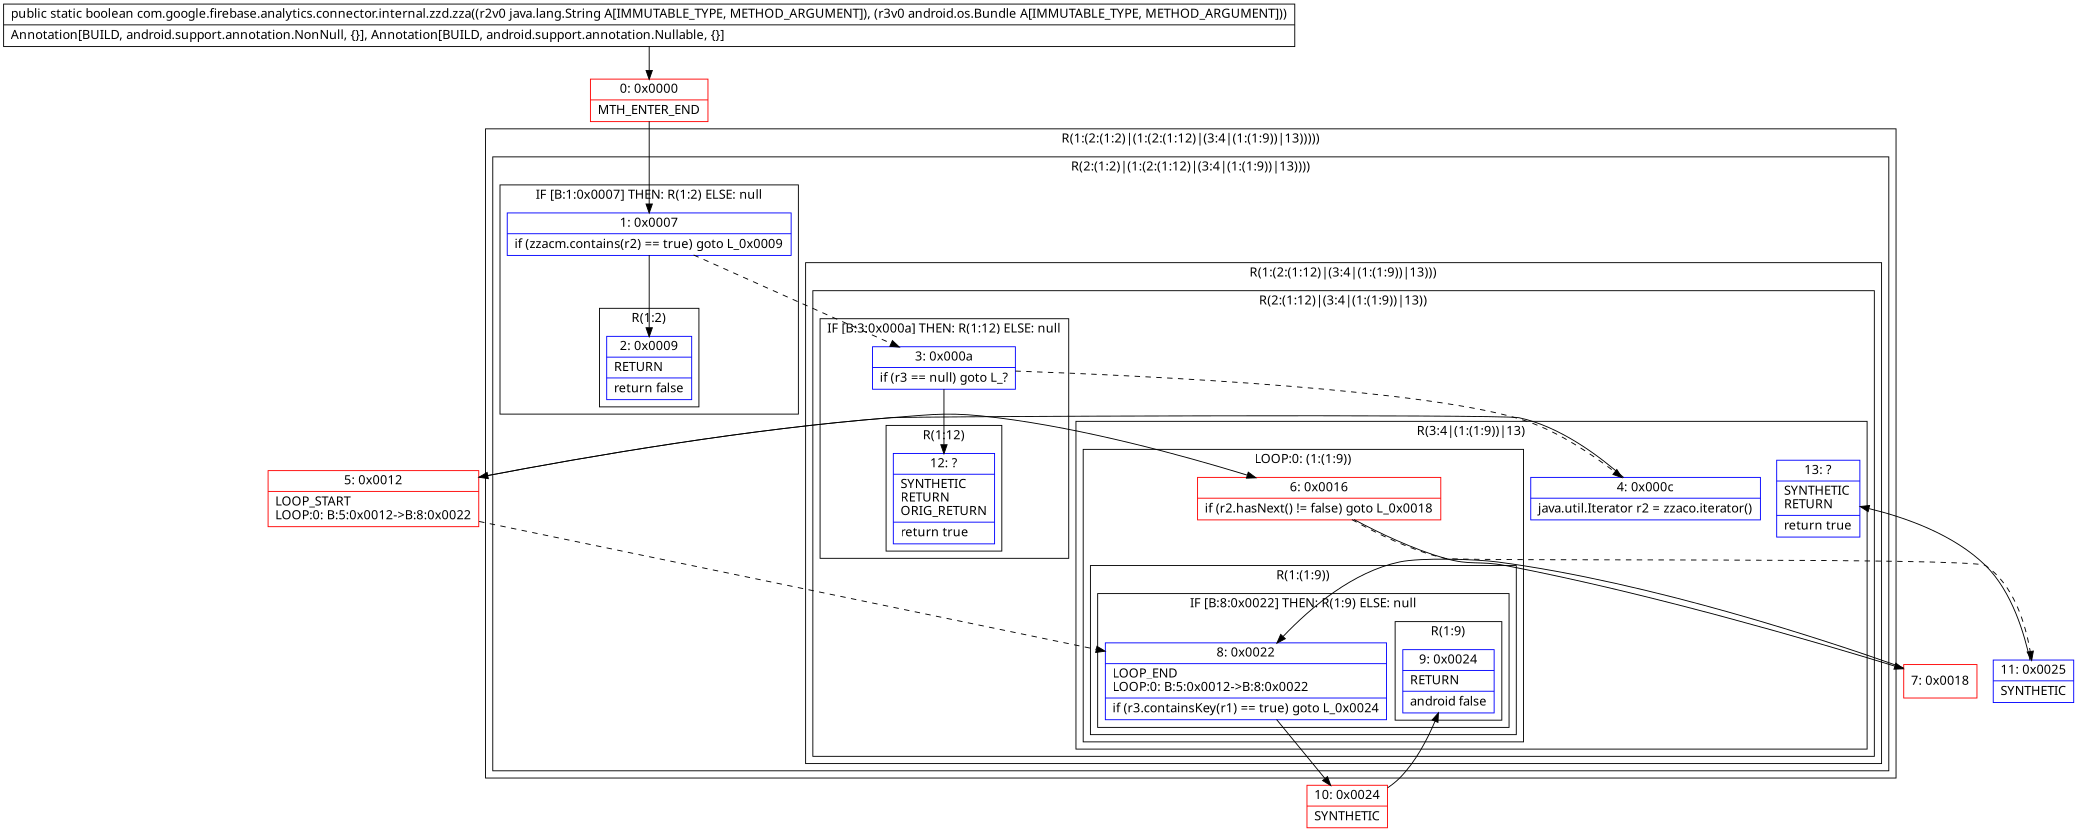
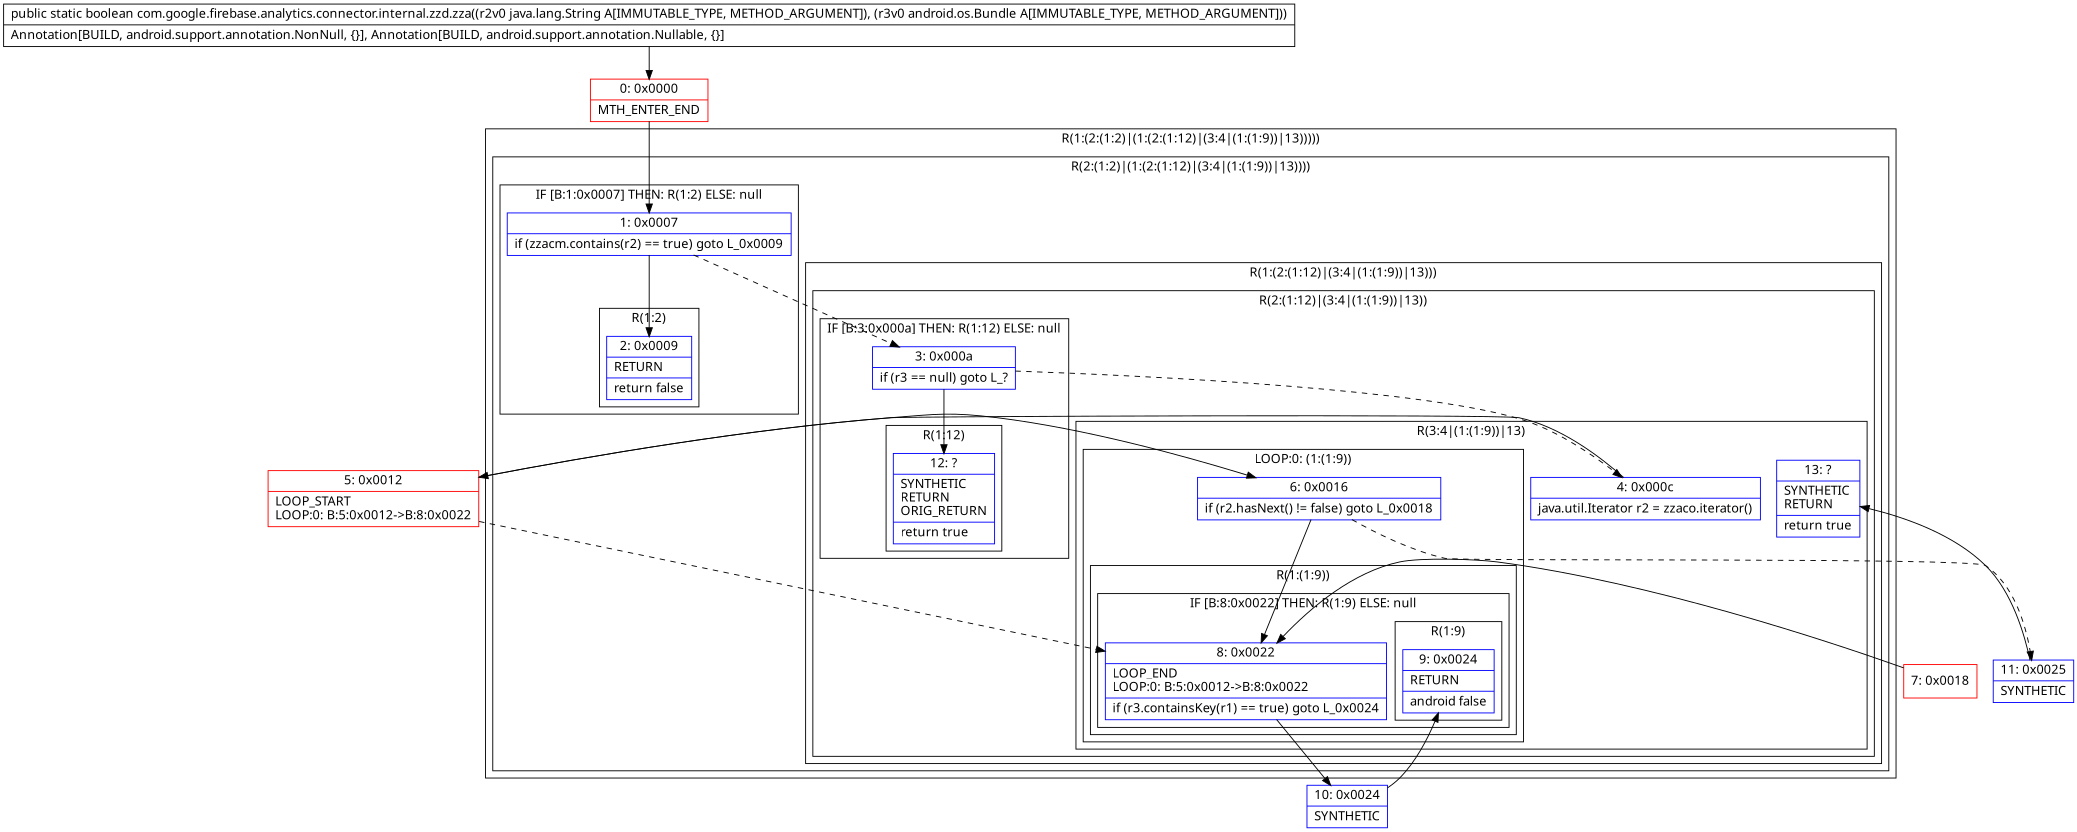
  digraph {
    fontname="Noto Sans"
    node [color=blue fontname="Noto Sans" shape=record]
    edge [fontname="Noto Sans"]
    n1 [label="{2\:\ 0x0009|RETURN\l|return false\l}"]
    n2 [label="{1\:\ 0x0007|if (zzacm.contains(r2) == true) goto L_0x0009\l}"]
    n3 [label="{12\:\ ?|SYNTHETIC\lRETURN\lORIG_RETURN\l|return true\l}"]
    n4 [label="{3\:\ 0x000a|if (r3 == null) goto L_?\l}"]
    n5 [label="{9\:\ 0x0024|RETURN\l|android false\l}"]
    n6 [label="{8\:\ 0x0022|LOOP_END\lLOOP:0: B:5:0x0012\-\>B:8:0x0022\l|if (r3.containsKey(r1) == true) goto L_0x0024\l}"]
-   n7 [color=red label="{6\:\ 0x0016|if (r2.hasNext() != false) goto L_0x0018\l}"]
+   n7 [label="{6\:\ 0x0016|if (r2.hasNext() != false) goto L_0x0018\l}"]
    n8 [label="{4\:\ 0x000c|java.util.Iterator r2 = zzaco.iterator()\l}"]
    n9 [label="{13\:\ ?|SYNTHETIC\lRETURN\l|return true\l}"]
-   n10 [color=red label="{10\:\ 0x0024|SYNTHETIC\l}"]
+   n10 [label="{10\:\ 0x0024|SYNTHETIC\l}"]
    n11 [color=red label="{7\:\ 0x0018}"]
    n12 [label="{11\:\ 0x0025|SYNTHETIC\l}"]
    n13 [color=red label="{5\:\ 0x0012|LOOP_START\lLOOP:0: B:5:0x0012\-\>B:8:0x0022\l}"]
    n14 [color=red label="{0\:\ 0x0000|MTH_ENTER_END\l}"]
    n15 [label="{public static boolean com.google.firebase.analytics.connector.internal.zzd.zza((r2v0 java.lang.String A[IMMUTABLE_TYPE, METHOD_ARGUMENT]), (r3v0 android.os.Bundle A[IMMUTABLE_TYPE, METHOD_ARGUMENT]))  | Annotation[BUILD, android.support.annotation.NonNull, \{\}], Annotation[BUILD, android.support.annotation.Nullable, \{\}]\l}" color=""]
    subgraph cluster_1 {
      label="R(1:(2:(1:2)|(1:(2:(1:12)|(3:4|(1:(1:9))|13)))))"
      subgraph cluster_2 {
        label="R(2:(1:2)|(1:(2:(1:12)|(3:4|(1:(1:9))|13))))"
        subgraph cluster_3 {
          label="IF [B:1:0x0007] THEN: R(1:2) ELSE: null"
          n2
          subgraph cluster_4 {
            label="R(1:2)"
            n1
          }
        }
        subgraph cluster_5 {
          label="R(1:(2:(1:12)|(3:4|(1:(1:9))|13)))"
          subgraph cluster_6 {
            label="R(2:(1:12)|(3:4|(1:(1:9))|13))"
            subgraph cluster_7 {
              label="IF [B:3:0x000a] THEN: R(1:12) ELSE: null"
              n4
              subgraph cluster_8 {
                label="R(1:12)"
                n3
              }
            }
            subgraph cluster_9 {
              label="R(3:4|(1:(1:9))|13)"
              n8
              n9
              subgraph cluster_10 {
                label="LOOP:0: (1:(1:9))"
                n7
                subgraph cluster_11 {
                  label="R(1:(1:9))"
                  subgraph cluster_12 {
                    label="IF [B:8:0x0022] THEN: R(1:9) ELSE: null"
                    n6
                    subgraph cluster_13 {
                      label="R(1:9)"
                      n5
                    }
                  }
                }
              }
            }
          }
        }
      }
    }
    n2 -> n1
    n2 -> n4 [style=dashed]
    n4 -> n3
    n4 -> n8 [style=dashed]
    n6 -> n10
-   n7 -> n11
+   n7 -> n6
    n7 -> n12 [style=dashed]
    n8 -> n13
    n10 -> n5
    n11 -> n6
    n12 -> n9
    n13 -> n6 [style=dashed]
    n13 -> n7
    n14 -> n2
    n15 -> n14
  }
